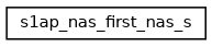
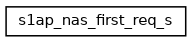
  digraph {
    rankdir=LR
-   n1 [color=black fillcolor=white fontname=Helvetica fontsize=10 height=0.2 label=s1ap_nas_first_nas_s shape=record style=filled width=0.4]
+   n1 [color=black fillcolor=white fontname=Helvetica fontsize=10 height=0.2 label=s1ap_nas_first_req_s shape=record style=filled width=0.4]
  }
